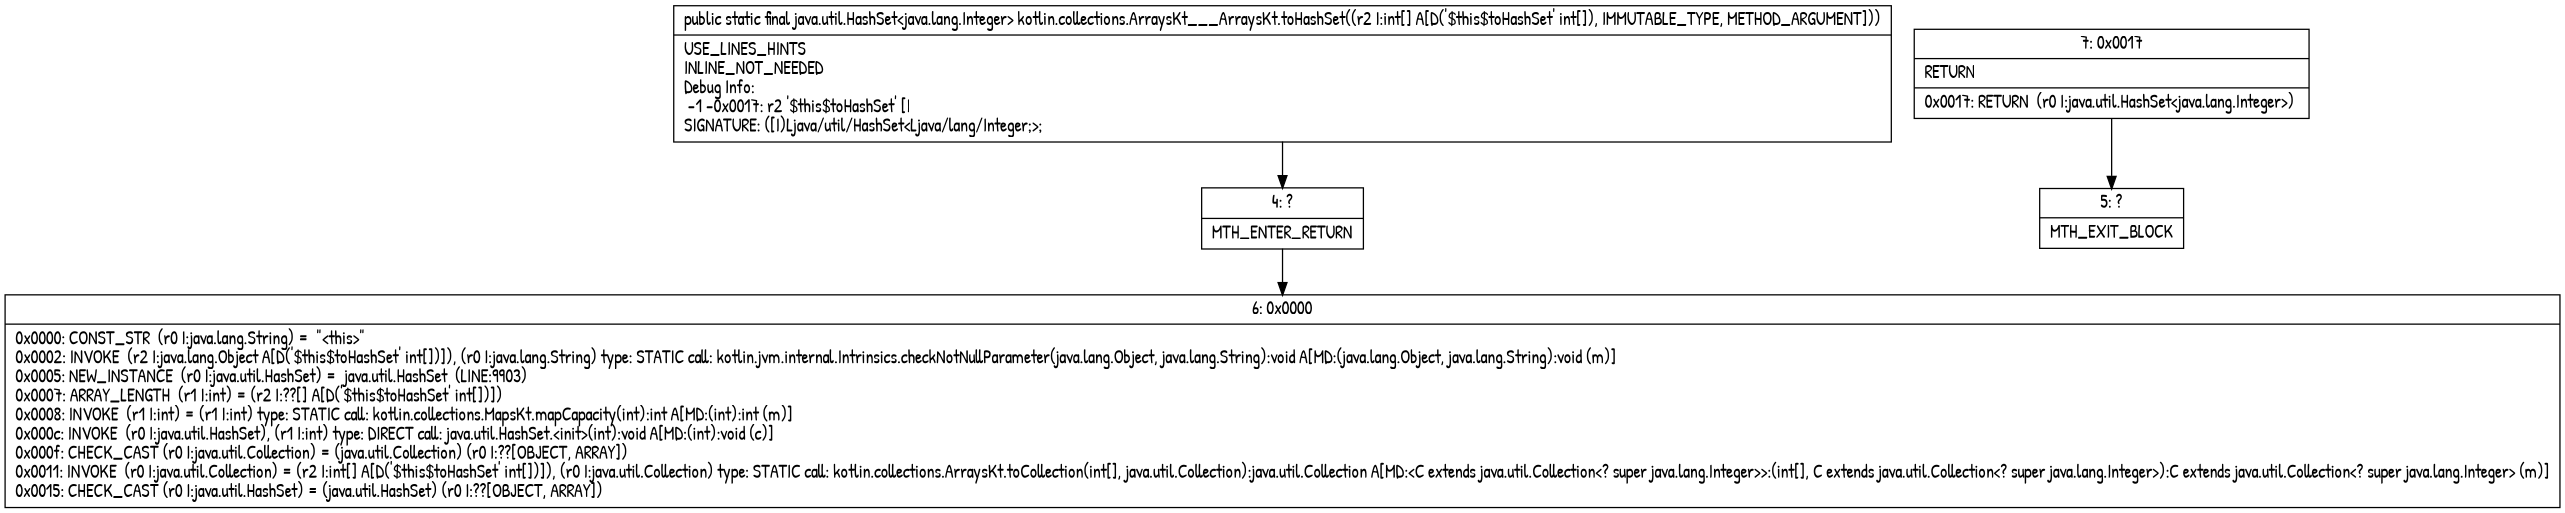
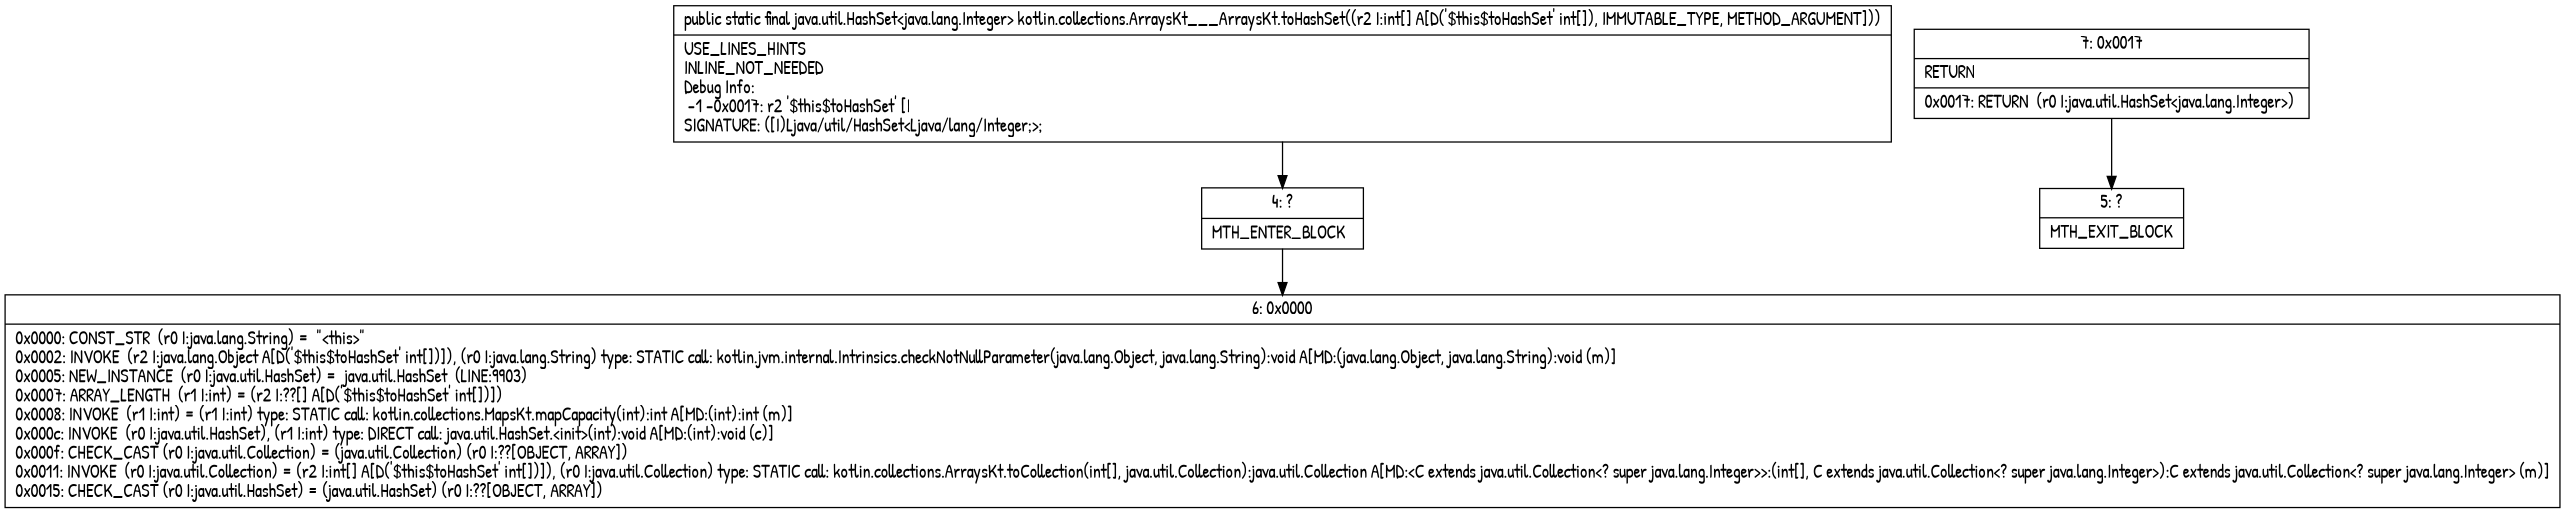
  digraph {
    fontname="Patrick Hand"
    node [fontname="Patrick Hand" shape=record]
    edge [fontname="Patrick Hand"]
-   n1 [label="{4\:\ ?|MTH_ENTER_RETURN\l}"]
+   n1 [label="{4\:\ ?|MTH_ENTER_BLOCK\l}"]
    n2 [label="{6\:\ 0x0000|0x0000: CONST_STR  (r0 I:java.lang.String) =  \"\<this\>\" \l0x0002: INVOKE  (r2 I:java.lang.Object A[D('$this$toHashSet' int[])]), (r0 I:java.lang.String) type: STATIC call: kotlin.jvm.internal.Intrinsics.checkNotNullParameter(java.lang.Object, java.lang.String):void A[MD:(java.lang.Object, java.lang.String):void (m)]\l0x0005: NEW_INSTANCE  (r0 I:java.util.HashSet) =  java.util.HashSet  (LINE:9903)\l0x0007: ARRAY_LENGTH  (r1 I:int) = (r2 I:??[] A[D('$this$toHashSet' int[])]) \l0x0008: INVOKE  (r1 I:int) = (r1 I:int) type: STATIC call: kotlin.collections.MapsKt.mapCapacity(int):int A[MD:(int):int (m)]\l0x000c: INVOKE  (r0 I:java.util.HashSet), (r1 I:int) type: DIRECT call: java.util.HashSet.\<init\>(int):void A[MD:(int):void (c)]\l0x000f: CHECK_CAST (r0 I:java.util.Collection) = (java.util.Collection) (r0 I:??[OBJECT, ARRAY]) \l0x0011: INVOKE  (r0 I:java.util.Collection) = (r2 I:int[] A[D('$this$toHashSet' int[])]), (r0 I:java.util.Collection) type: STATIC call: kotlin.collections.ArraysKt.toCollection(int[], java.util.Collection):java.util.Collection A[MD:\<C extends java.util.Collection\<? super java.lang.Integer\>\>:(int[], C extends java.util.Collection\<? super java.lang.Integer\>):C extends java.util.Collection\<? super java.lang.Integer\> (m)]\l0x0015: CHECK_CAST (r0 I:java.util.HashSet) = (java.util.HashSet) (r0 I:??[OBJECT, ARRAY]) \l}"]
    n3 [label="{7\:\ 0x0017|RETURN\l|0x0017: RETURN  (r0 I:java.util.HashSet\<java.lang.Integer\>) \l}"]
    n4 [label="{5\:\ ?|MTH_EXIT_BLOCK\l}"]
    n5 [label="{public static final java.util.HashSet\<java.lang.Integer\> kotlin.collections.ArraysKt___ArraysKt.toHashSet((r2 I:int[] A[D('$this$toHashSet' int[]), IMMUTABLE_TYPE, METHOD_ARGUMENT]))  | USE_LINES_HINTS\lINLINE_NOT_NEEDED\lDebug Info:\l  \-1 \-0x0017: r2 '$this$toHashSet' [I\lSIGNATURE: ([I)Ljava\/util\/HashSet\<Ljava\/lang\/Integer;\>;\l}"]
    n1 -> n2
    n3 -> n4
    n5 -> n1
  }
